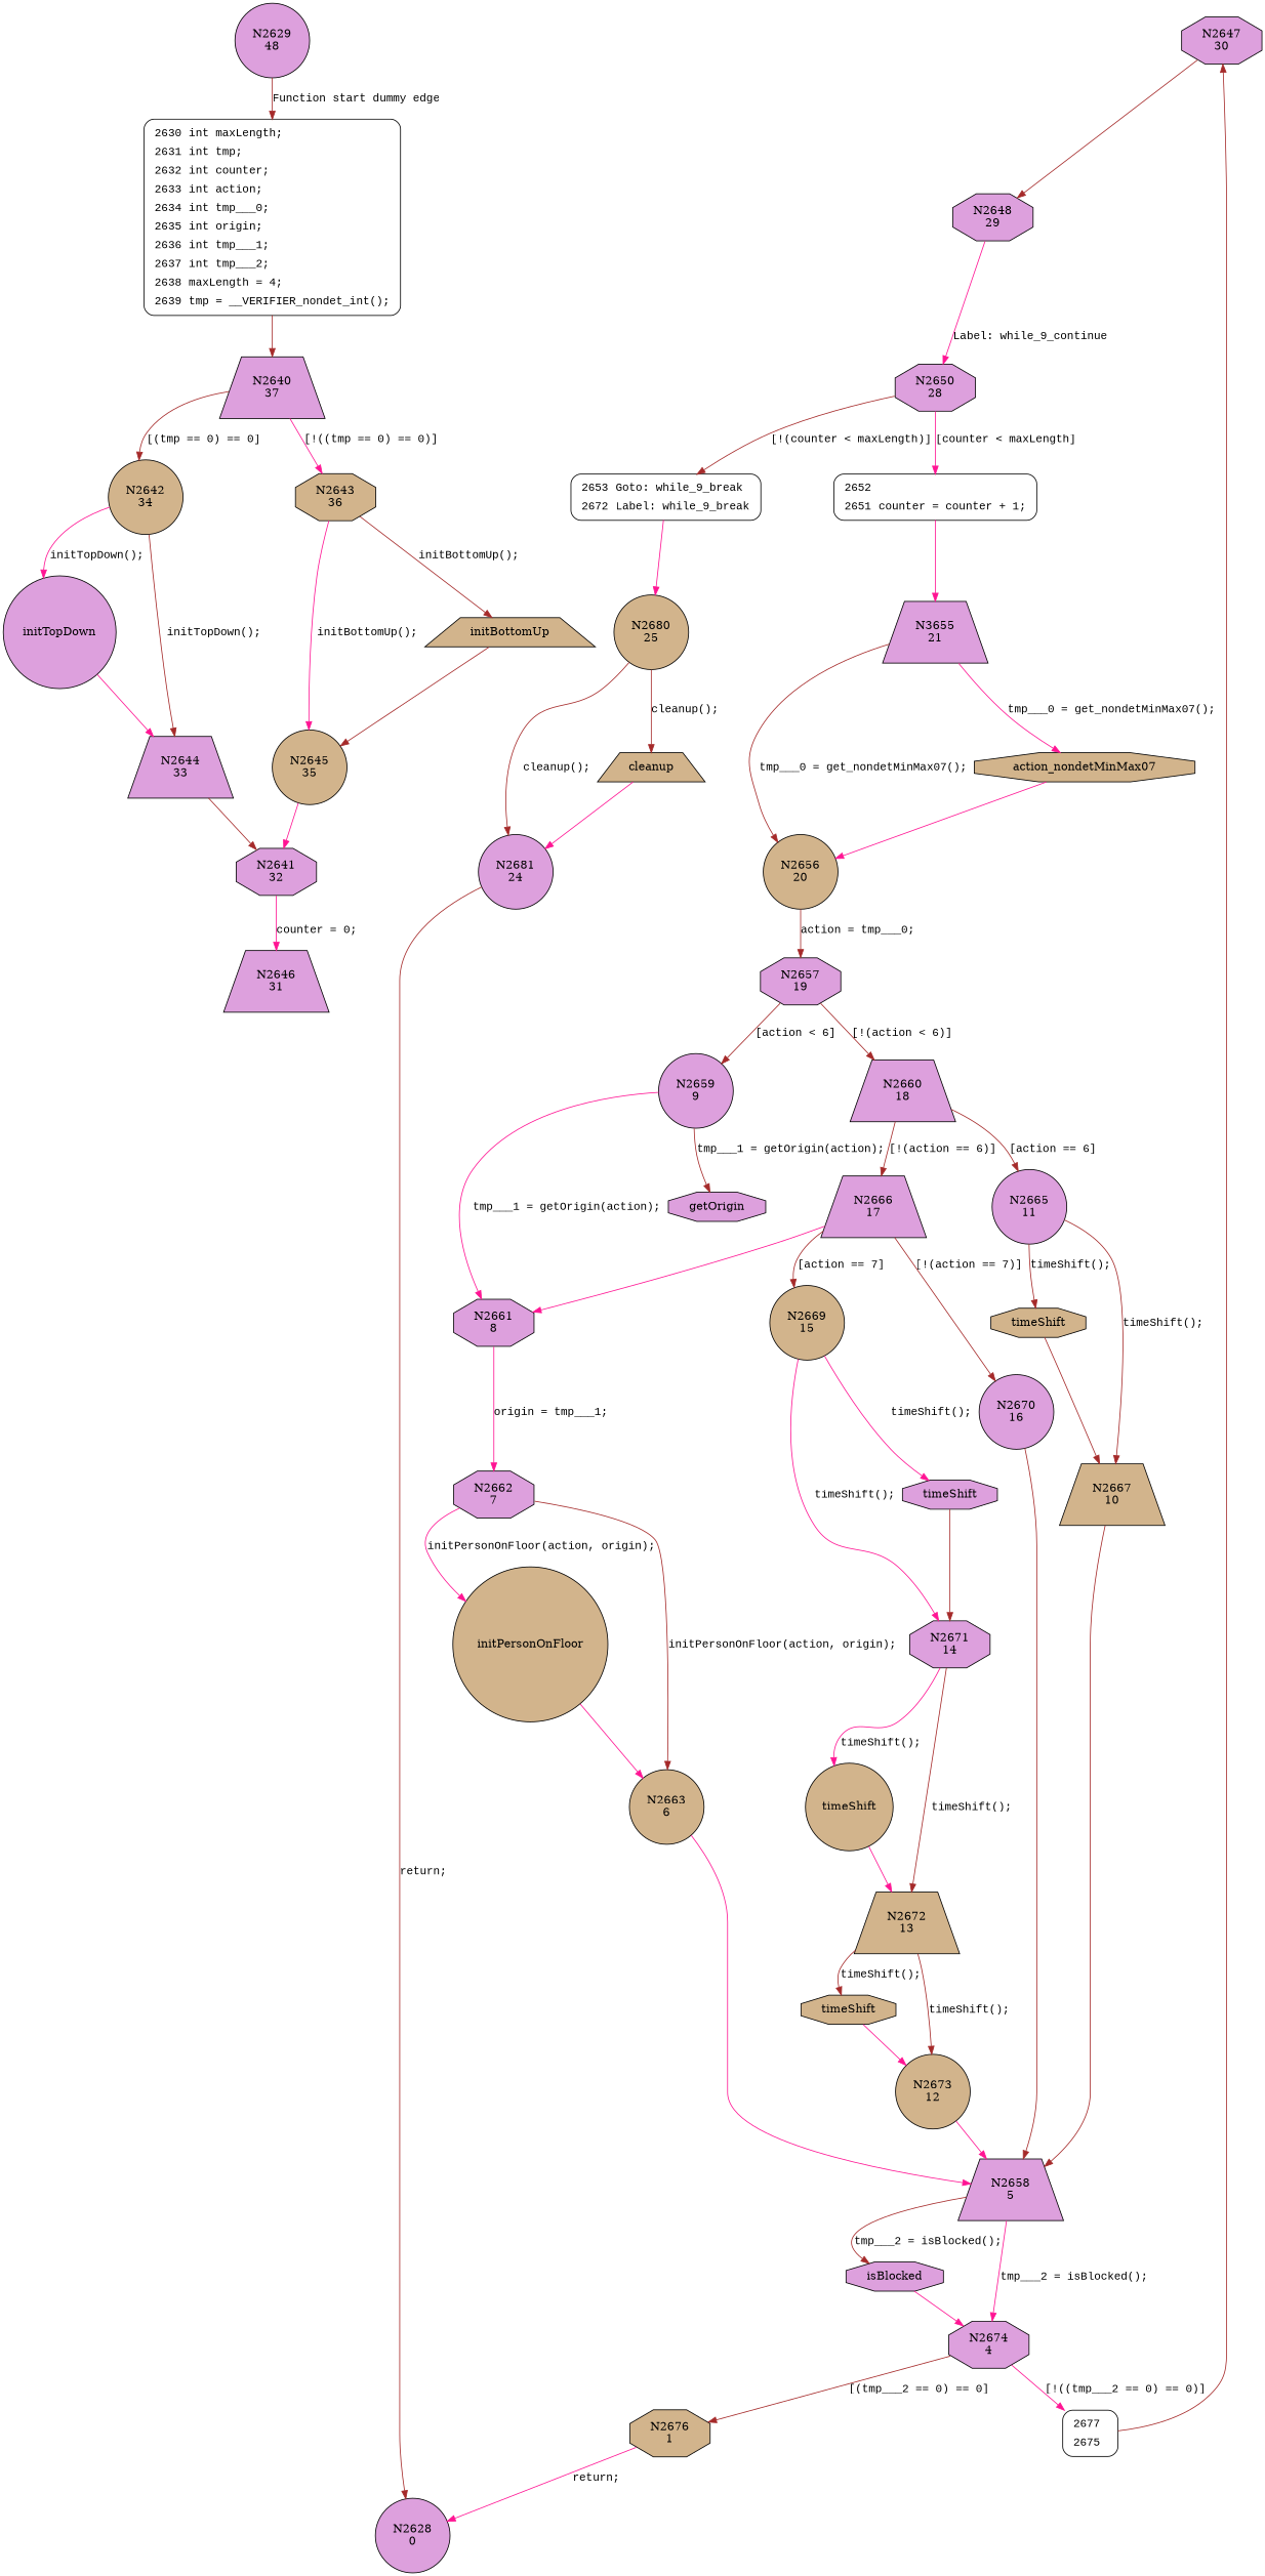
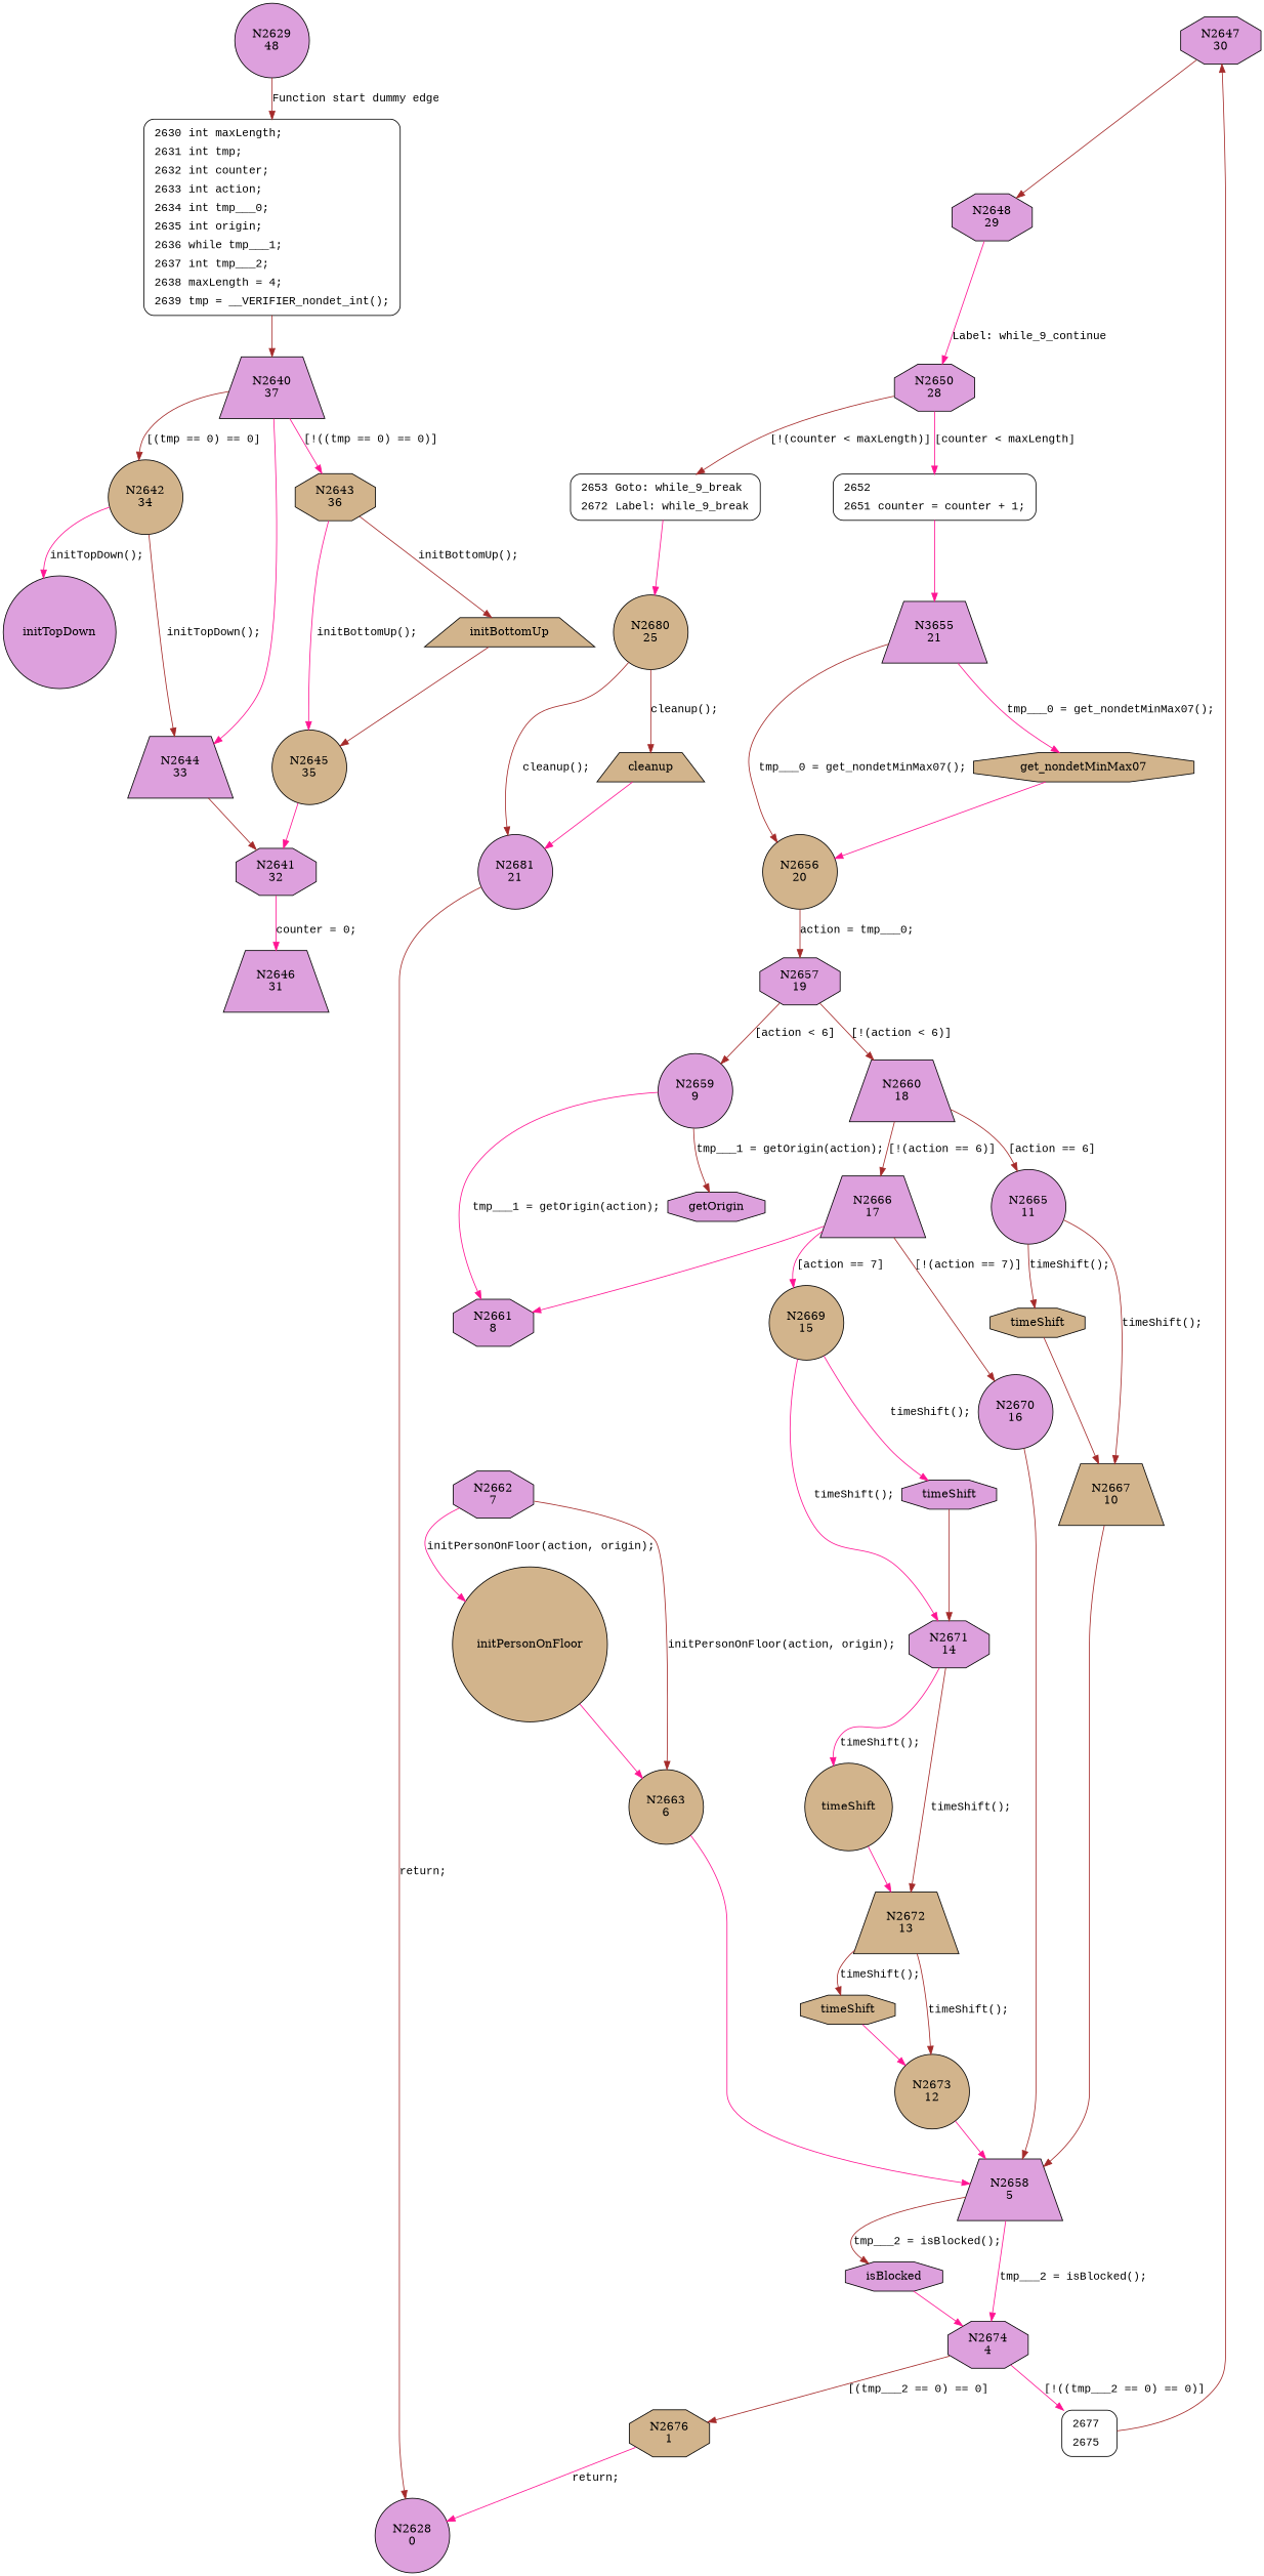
  digraph {
    node [fillcolor=plum shape=octagon style=filled]
    edge [color=brown fontname="Courier New"]
    n1 [label="N2629\n48" shape=circle]
-   n2 [fillcolor=white fontname="Courier New" label=<<table border="0" cellborder="0" cellpadding="3" bgcolor="white"><tr><td align="right">2630</td><td align="left">int maxLength;</td></tr><tr><td align="right">2631</td><td align="left">int tmp;</td></tr><tr><td align="right">2632</td><td align="left">int counter;</td></tr><tr><td align="right">2633</td><td align="left">int action;</td></tr><tr><td align="right">2634</td><td align="left">int tmp___0;</td></tr><tr><td align="right">2635</td><td align="left">int origin;</td></tr><tr><td align="right">2636</td><td align="left">int tmp___1;</td></tr><tr><td align="right">2637</td><td align="left">int tmp___2;</td></tr><tr><td align="right">2638</td><td align="left">maxLength = 4;</td></tr><tr><td align="right">2639</td><td align="left">tmp = __VERIFIER_nondet_int();</td></tr></table>> penwidth=1 shape=Mrecord style="filled,bold"]
+   n2 [fillcolor=white fontname="Courier New" label=<<table border="0" cellborder="0" cellpadding="3" bgcolor="white"><tr><td align="right">2630</td><td align="left">int maxLength;</td></tr><tr><td align="right">2631</td><td align="left">int tmp;</td></tr><tr><td align="right">2632</td><td align="left">int counter;</td></tr><tr><td align="right">2633</td><td align="left">int action;</td></tr><tr><td align="right">2634</td><td align="left">int tmp___0;</td></tr><tr><td align="right">2635</td><td align="left">int origin;</td></tr><tr><td align="right">2636</td><td align="left">while tmp___1;</td></tr><tr><td align="right">2637</td><td align="left">int tmp___2;</td></tr><tr><td align="right">2638</td><td align="left">maxLength = 4;</td></tr><tr><td align="right">2639</td><td align="left">tmp = __VERIFIER_nondet_int();</td></tr></table>> penwidth=1 shape=Mrecord style="filled,bold"]
    n3 [label="N2640\n37" shape=trapezium]
    n4 [fillcolor=tan label="N2642\n34" shape=circle]
    n5 [fillcolor=tan label="N2643\n36"]
    n6 [label="N2644\n33" shape=trapezium]
    n7 [label=initTopDown shape=circle]
    n8 [fillcolor=tan label="N2645\n35" shape=circle]
    n9 [fillcolor=tan label=initBottomUp shape=trapezium]
    n10 [label="N2641\n32"]
    n11 [label="N2646\n31" shape=trapezium]
    n12 [label="N2647\n30"]
    n13 [label="N2648\n29"]
    n14 [label="N2650\n28"]
    n15 [fillcolor=white fontname="Courier New" label=<<table border="0" cellborder="0" cellpadding="3" bgcolor="white"><tr><td align="right">2652</td><td align="left"></td></tr><tr><td align="right">2651</td><td align="left">counter = counter + 1;</td></tr></table>> penwidth=1 shape=Mrecord style="filled,bold"]
    n16 [fillcolor=white fontname="Courier New" label=<<table border="0" cellborder="0" cellpadding="3" bgcolor="white"><tr><td align="right">2653</td><td align="left">Goto: while_9_break</td></tr><tr><td align="right">2672</td><td align="left">Label: while_9_break</td></tr></table>> penwidth=1 shape=Mrecord style="filled,bold"]
    n17 [label="N3655\n21" shape=trapezium]
    n18 [fillcolor=tan label="N2680\n25" shape=circle]
    n19 [fillcolor=tan label="N2656\n20" shape=circle]
-   n20 [fillcolor=tan label=action_nondetMinMax07]
-   n21 [label="N2681\n24" shape=circle]
+   n20 [fillcolor=tan label=get_nondetMinMax07]
+   n21 [label="N2681\n21" shape=circle]
    n22 [fillcolor=tan label=cleanup shape=trapezium]
    n23 [label="N2628\n0" shape=circle]
    n24 [label="N2657\n19"]
    n25 [label="N2659\n9" shape=circle]
    n26 [label="N2660\n18" shape=trapezium]
    n27 [label="N2661\n8"]
    n28 [label=getOrigin]
    n29 [label="N2665\n11" shape=circle]
    n30 [label="N2666\n17" shape=trapezium]
    n31 [label="N2662\n7"]
    n32 [fillcolor=tan label="N2667\n10" shape=trapezium]
    n33 [fillcolor=tan label=timeShift]
    n34 [fillcolor=tan label="N2669\n15" shape=circle]
    n35 [label="N2670\n16" shape=circle]
    n36 [label="N2658\n5" shape=trapezium]
    n37 [label="N2671\n14"]
    n38 [label=timeShift]
    n39 [fillcolor=tan label="N2672\n13" shape=trapezium]
    n40 [fillcolor=tan label=timeShift shape=circle]
    n41 [label="N2674\n4"]
    n42 [label=isBlocked]
    n43 [fillcolor=tan label="N2676\n1"]
    n44 [fillcolor=white fontname="Courier New" label=<<table border="0" cellborder="0" cellpadding="3" bgcolor="white"><tr><td align="right">2677</td><td align="left"></td></tr><tr><td align="right">2675</td><td align="left"></td></tr></table>> penwidth=1 shape=Mrecord style="filled,bold"]
    n45 [fillcolor=tan label="N2673\n12" shape=circle]
    n46 [fillcolor=tan label=timeShift]
    n47 [fillcolor=tan label="N2663\n6" shape=circle]
    n48 [fillcolor=tan label=initPersonOnFloor shape=circle]
    n1 -> n2 [label="Function start dummy edge"]
    n2 -> n3 [fontname=""]
    n3 -> n4 [label="[(tmp == 0) == 0]"]
    n3 -> n5 [color=deeppink label="[!((tmp == 0) == 0)]"]
    n4 -> n6 [label="initTopDown();"]
    n4 -> n7 [color=deeppink label="initTopDown();"]
    n5 -> n8 [color=deeppink label="initBottomUp();"]
    n5 -> n9 [label="initBottomUp();"]
    n6 -> n10
-   n7 -> n6 [color=deeppink]
+   n3 -> n6 [color=deeppink]
    n8 -> n10 [color=deeppink]
    n9 -> n8
    n10 -> n11 [color=deeppink label="counter = 0;"]
    n12 -> n13
    n13 -> n14 [color=deeppink label="Label: while_9_continue"]
    n14 -> n15 [color=deeppink label="[counter < maxLength]"]
    n14 -> n16 [label="[!(counter < maxLength)]"]
    n15 -> n17 [color=deeppink fontname=""]
    n16 -> n18 [color=deeppink fontname=""]
    n17 -> n19 [label="tmp___0 = get_nondetMinMax07();"]
    n17 -> n20 [color=deeppink label="tmp___0 = get_nondetMinMax07();"]
    n18 -> n21 [label="cleanup();"]
    n18 -> n22 [label="cleanup();"]
    n19 -> n24 [label="action = tmp___0;"]
    n20 -> n19 [color=deeppink]
    n21 -> n23 [label="return;"]
    n22 -> n21 [color=deeppink]
    n24 -> n25 [label="[action < 6]"]
    n24 -> n26 [label="[!(action < 6)]"]
    n25 -> n27 [color=deeppink label="tmp___1 = getOrigin(action);"]
    n25 -> n28 [label="tmp___1 = getOrigin(action);"]
    n26 -> n29 [label="[action == 6]"]
    n26 -> n30 [label="[!(action == 6)]"]
-   n27 -> n31 [color=deeppink label="origin = tmp___1;"]
    n29 -> n32 [label="timeShift();"]
    n29 -> n33 [label="timeShift();"]
    n30 -> n27 [color=deeppink]
-   n30 -> n34 [label="[action == 7]"]
+   n30 -> n34 [color=deeppink label="[action == 7]"]
    n30 -> n35 [label="[!(action == 7)]"]
    n31 -> n47 [label="initPersonOnFloor(action, origin);"]
    n31 -> n48 [color=deeppink label="initPersonOnFloor(action, origin);"]
    n32 -> n36
    n33 -> n32
    n34 -> n37 [color=deeppink label="timeShift();"]
    n34 -> n38 [color=deeppink label="timeShift();"]
    n35 -> n36
    n36 -> n41 [color=deeppink label="tmp___2 = isBlocked();"]
    n36 -> n42 [label="tmp___2 = isBlocked();"]
    n37 -> n39 [label="timeShift();"]
    n37 -> n40 [color=deeppink label="timeShift();"]
    n38 -> n37
    n39 -> n45 [label="timeShift();"]
    n39 -> n46 [label="timeShift();"]
    n40 -> n39 [color=deeppink]
    n41 -> n43 [label="[(tmp___2 == 0) == 0]"]
    n41 -> n44 [color=deeppink label="[!((tmp___2 == 0) == 0)]"]
    n42 -> n41 [color=deeppink]
    n43 -> n23 [color=deeppink label="return;"]
    n44 -> n12 [fontname=""]
    n45 -> n36 [color=deeppink]
    n46 -> n45 [color=deeppink]
    n47 -> n36 [color=deeppink]
    n48 -> n47 [color=deeppink]
  }
